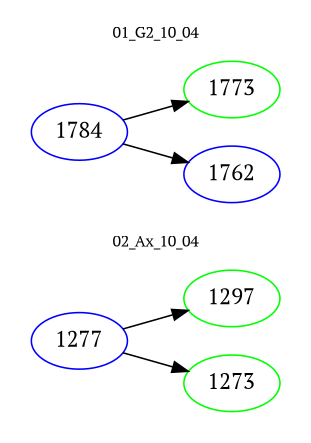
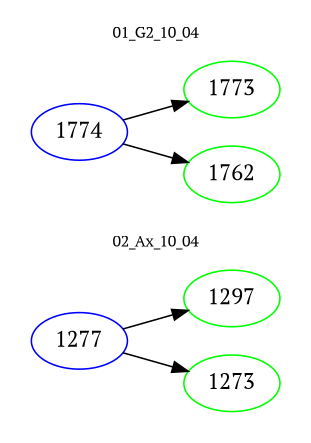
  digraph {
    fontname="PT Serif"
    rankdir=LR
    node [color=blue fontname="PT Serif"]
    edge [color=black fontname="PT Serif"]
    n1 [label=1277]
    n2 [color=green label=1273]
    n3 [color=green label=1297]
-   n4 [label=1784]
-   n5 [label=1762]
+   n4 [label=1774]
+   n5 [color=green label=1762]
    n6 [color=green label=1773]
    subgraph cluster_1 {
      color=white
      fontsize=10
      label="02_Ax_10_04"
      n1
      n2
      n3
    }
    subgraph cluster_2 {
      color=white
      fontsize=10
      label="01_G2_10_04"
      n4
      n5
      n6
    }
    n1 -> n2
    n1 -> n3
    n4 -> n5
    n4 -> n6
  }
